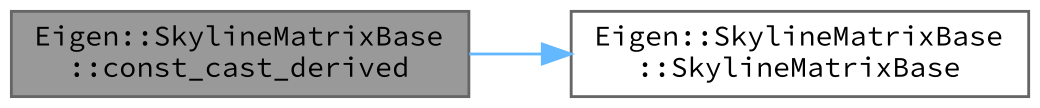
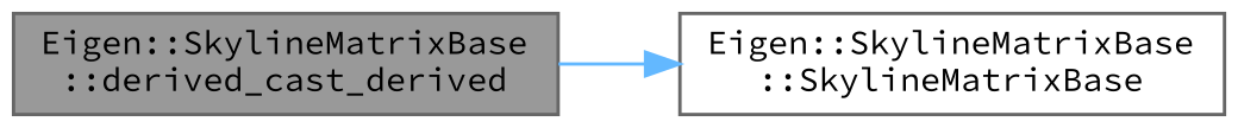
  digraph {
    rankdir=LR
    fontname="Source Code Pro"
    node [fontname="Source Code Pro" fontsize=10 shape=box style=filled]
-   n1 [color=gray40 fillcolor=grey60 fontcolor=black height=0.2 label="Eigen::SkylineMatrixBase\l::const_cast_derived" width=0.4]
+   n1 [color=gray40 fillcolor=grey60 fontcolor=black height=0.2 label="Eigen::SkylineMatrixBase\l::derived_cast_derived" width=0.4]
    n2 [color=grey40 fillcolor=white height=0.2 label="Eigen::SkylineMatrixBase\l::SkylineMatrixBase" width=0.4]
    n1 -> n2 [color=steelblue1 fontname="Source Code Pro" fontsize=10 labelfontname=Helvetica labelfontsize=10 style=solid]
  }
